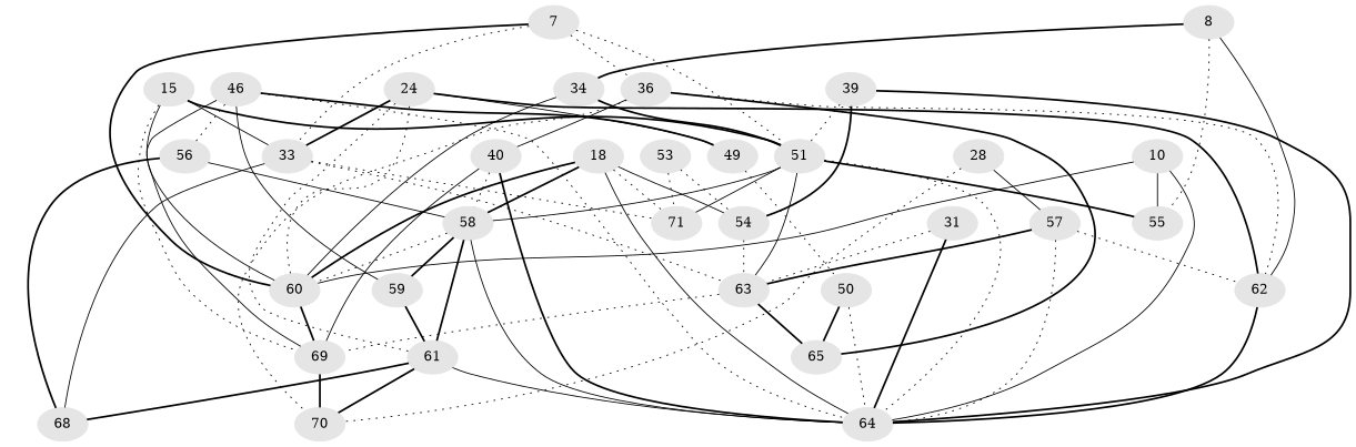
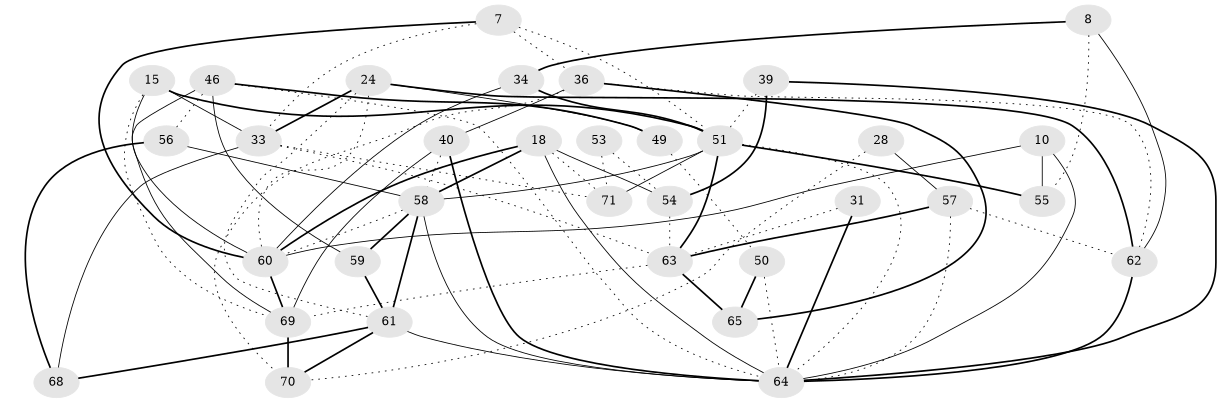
  graph {
    node [color=gray90 style=filled]
    edge [style=dotted]
    33 [super="+13"]
    71 [super="+66"]
    63 [super="+29+21"]
    68
    7
    36 [super="+27"]
    51 [super="+20+35"]
    60 [super="+1+4"]
    62 [super="+41"]
    70
    40 [super="+17"]
    65
    55 [super="+45"]
    64 [super="+47+48"]
    58 [super="+42+32+37"]
    69 [super="+52"]
    8
    34
    10
    15
    54 [super="+25"]
    18
    61 [super="+30+14"]
    59 [super="+5"]
    24 [super="+19+9"]
    49
    50
    28
    57
    31
    39
    46 [super="+44"]
    56
    53
    33 -- 71
    33 -- 63
    33 -- 68 [style=solid]
    63 -- 65 [style=bold]
    63 -- 69
    7 -- 33
    7 -- 36
    7 -- 51
    7 -- 60 [style=bold]
    36 -- 62
    36 -- 70
    36 -- 40 [style=solid]
    36 -- 65 [style=bold]
    51 -- 71 [style=solid weight=3]
-   51 -- 63 [style=solid weight=2]
+   51 -- 63 [style=bold weight=2]
    51 -- 55 [style=bold]
    51 -- 64
    51 -- 58 [style=solid weight=2]
    60 -- 69 [style=bold]
    62 -- 64 [style=bold]
    40 -- 64 [style=bold]
    40 -- 58 [weight=2]
    40 -- 69 [style=solid]
    58 -- 60
    58 -- 64 [style=solid]
    58 -- 61 [style=bold weight=2]
    58 -- 59 [style=bold weight=2]
    69 -- 70 [style=bold weight=2]
    8 -- 62 [style=solid]
    8 -- 55 [weight=2]
    8 -- 34 [style=bold]
    34 -- 51 [style=bold]
    34 -- 60 [style=solid]
    10 -- 60 [style=solid]
    10 -- 55 [style=solid]
    10 -- 64 [style=solid]
    15 -- 33 [style=solid weight=2]
    15 -- 51 [style=bold]
    15 -- 60 [style=solid]
    15 -- 69
    54 -- 63 [weight=3]
    18 -- 71 [weight=2]
    18 -- 60 [style=bold]
    18 -- 64 [style=solid]
    18 -- 58 [style=bold]
    18 -- 54 [style=solid]
    61 -- 68 [style=bold]
    61 -- 70 [style=bold]
    61 -- 64 [style=solid weight=3]
    59 -- 61 [style=bold]
    24 -- 33 [style=bold weight=2]
    24 -- 60 [weight=2]
    24 -- 62 [style=bold]
    24 -- 61
    24 -- 49 [style=solid]
    49 -- 50
    50 -- 65 [style=bold]
    50 -- 64
    28 -- 70
    28 -- 57 [style=solid]
    57 -- 63 [style=bold]
    57 -- 62
    57 -- 64
    31 -- 63
    31 -- 64 [style=bold]
    39 -- 51
    39 -- 64 [style=bold weight=2]
    39 -- 54 [style=bold weight=2]
    46 -- 64
    46 -- 69 [style=solid]
    46 -- 59 [style=solid]
    46 -- 49 [style=bold]
    46 -- 56 [weight=2]
    56 -- 68 [style=bold]
    56 -- 58 [style=solid weight=4]
    53 -- 71
    53 -- 54
  }
